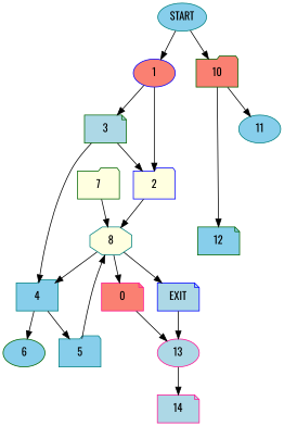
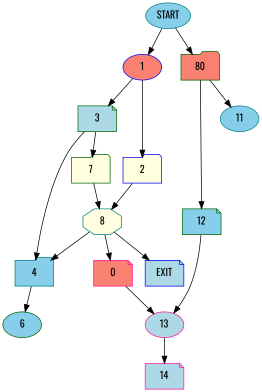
  digraph {
    fontname=Oswald
    node [color=teal fillcolor=skyblue fontname=Oswald shape=ellipse style=filled]
    edge [fontname=Oswald]
    n1 [label=START]
    1 [color=blue fillcolor=salmon]
-   10 [color=darkgreen fillcolor=salmon shape=folder]
+   10 [color=darkgreen fillcolor=salmon shape=folder label=80]
    2 [color=blue fillcolor=lightyellow shape=folder]
    3 [color=darkgreen fillcolor=lightblue shape=note]
    11
    12 [color=darkgreen shape=note]
    8 [fillcolor=lightyellow shape=octagon]
    4 [shape=folder]
    7 [color=darkgreen fillcolor=lightyellow shape=folder]
    n11 [color=deeppink fillcolor=salmon label=0 shape=note]
    n12 [color=blue fillcolor=lightblue label=EXIT shape=note]
-   5 [shape=folder]
    6 [color=darkgreen]
    13 [color=deeppink fillcolor=lightblue]
    14 [color=deeppink fillcolor=lightblue shape=note]
    n1 -> 1
    n1 -> 10
    1 -> 2
    1 -> 3
    10 -> 11
    10 -> 12
    2 -> 8
    3 -> 4
-   3 -> 2
-   n12 -> 13
+   3 -> 7
+   12 -> 13
    8 -> 4 [tailport=s2]
    8 -> n11
    8 -> n12
-   4 -> 5
    4 -> 6
    7 -> 8
    n11 -> 13
-   5 -> 8
    13 -> 14
  }
